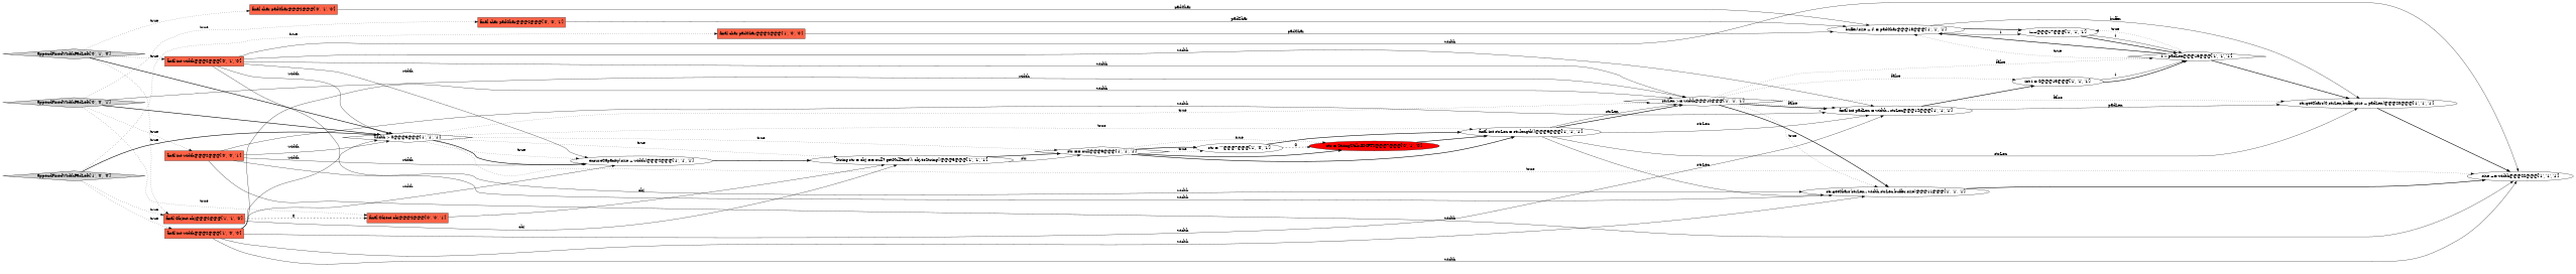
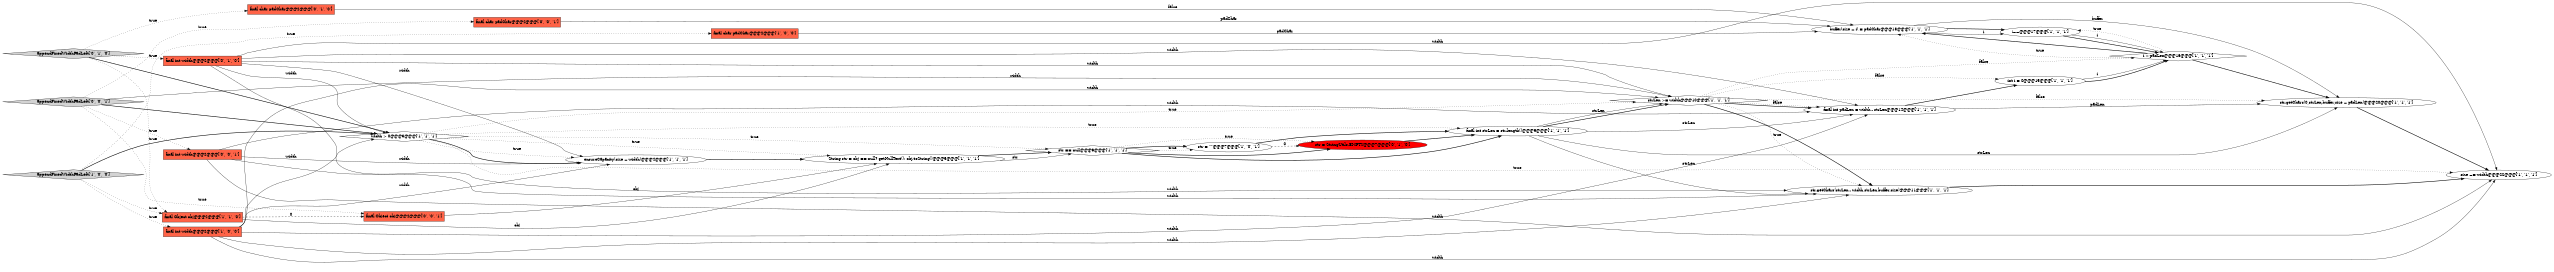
  digraph {
    rankdir=LR
    node [fillcolor=white shape=ellipse style=filled]
    edge [style=solid]
    n1 [fillcolor=tomato label="final char padChar@@@2@@@['0', '1', '0']" shape=box]
    n2 [label="buffer(size + i( = padChar@@@18@@@['1', '1', '1']"]
    n3 [label="str.getChars(0,strLen,buffer,size + padLen)@@@20@@@['1', '1', '1']"]
    n4 [label="i++@@@17@@@['1', '1', '1']"]
    n5 [label="ensureCapacity(size + width)@@@4@@@['1', '1', '1']"]
    n6 [label="String str = obj == null? getNullText(): obj.toString()@@@5@@@['1', '1', '1']"]
    n7 [label="str == null@@@6@@@['1', '1', '1']" shape=diamond]
    n8 [label="str = \"\"@@@7@@@['1', '0', '1']"]
    n9 [label="final int strLen = str.length()@@@9@@@['1', '1', '1']"]
    n10 [fillcolor=red label="str = StringUtils.EMPTY@@@7@@@['0', '1', '0']"]
    n11 [label="strLen >= width@@@10@@@['1', '1', '1']" shape=diamond]
    n12 [label="final int padLen = width - strLen@@@14@@@['1', '1', '1']"]
    n13 [label="str.getChars(strLen - width,strLen,buffer,size)@@@11@@@['1', '1', '1']"]
    n14 [label="int i = 0@@@15@@@['1', '1', '1']"]
    n15 [label="i < padLen@@@16@@@['1', '1', '1']" shape=diamond]
    n16 [label="size += width@@@22@@@['1', '1', '1']"]
    n17 [fillcolor=lightgray label="appendFixedWidthPadLeft['0', '1', '0']" shape=diamond]
    n18 [fillcolor=tomato label="final Object obj@@@2@@@['1', '1', '0']" shape=box]
    n19 [label="width > 0@@@3@@@['1', '1', '1']" shape=diamond]
    n20 [fillcolor=tomato label="final int width@@@2@@@['0', '1', '0']" shape=box]
    n21 [fillcolor=tomato label="final Object obj@@@2@@@['0', '0', '1']" shape=box]
    n22 [fillcolor=lightgray label="appendFixedWidthPadLeft['0', '0', '1']" shape=diamond]
    n23 [fillcolor=tomato label="final char padChar@@@2@@@['0', '0', '1']" shape=box]
    n24 [fillcolor=tomato label="final int width@@@2@@@['0', '0', '1']" shape=box]
    n25 [fillcolor=tomato label="final int width@@@2@@@['1', '0', '0']" shape=box]
    n26 [fillcolor=tomato label="final char padChar@@@2@@@['1', '0', '0']" shape=box]
    n27 [fillcolor=lightgray label="appendFixedWidthPadLeft['1', '0', '0']" shape=diamond]
-   n1 -> n2 [label=padChar]
+   n1 -> n2 [label=false]
    n2 -> n3 [label=buffer]
    n2 -> n4 [style=bold]
    n2 -> n4 [label=i]
    n3 -> n16 [style=bold]
    n4 -> n15 [label=i]
    n4 -> n15 [style=bold]
    n5 -> n6 [style=bold]
    n6 -> n7 [style=bold]
    n6 -> n7 [label=str]
    n7 -> n8 [label=true style=dotted]
    n7 -> n8 [style=bold]
    n7 -> n9 [style=bold]
    n7 -> n10 [label=true style=dotted]
    n7 -> n10 [style=bold]
    n8 -> n9 [style=bold]
    n8 -> n10 [label=0 style=dashed]
    n9 -> n3 [label=strLen]
    n9 -> n11 [style=bold]
    n9 -> n11 [label=strLen]
    n9 -> n12 [label=strLen]
    n9 -> n13 [label=strLen]
    n10 -> n9 [style=bold]
    n11 -> n3 [label=false style=dotted]
    n11 -> n12 [label=false style=dotted]
    n11 -> n12 [style=bold]
    n11 -> n13 [style=bold]
    n11 -> n13 [label=true style=dotted]
    n11 -> n14 [label=false style=dotted]
    n11 -> n15 [label=false style=dotted]
    n12 -> n3 [label=padLen]
    n12 -> n14 [style=bold]
    n13 -> n16 [style=bold]
    n14 -> n15 [label=i]
    n14 -> n15 [style=bold]
    n15 -> n2 [style=bold]
    n15 -> n2 [label=true style=dotted]
    n15 -> n3 [style=bold]
    n15 -> n4 [label=true style=dotted]
    n17 -> n1 [label=true style=dotted]
    n17 -> n18 [label=true style=dotted]
    n17 -> n19 [style=bold]
    n17 -> n20 [label=true style=dotted]
    n18 -> n6 [label=obj]
    n18 -> n21 [label=0 style=dashed]
    n19 -> n5 [style=bold]
    n19 -> n5 [label=true style=dotted]
    n19 -> n6 [label=true style=dotted]
    n19 -> n7 [label=true style=dotted]
    n19 -> n9 [label=true style=dotted]
    n19 -> n11 [label=true style=dotted]
    n19 -> n16 [label=true style=dotted]
    n20 -> n5 [label=width]
    n20 -> n11 [label=width]
    n20 -> n12 [label=width]
    n20 -> n13 [label=width]
    n20 -> n16 [label=width]
    n20 -> n19 [label=width]
    n21 -> n6 [label=obj]
    n22 -> n11 [label=width]
    n22 -> n19 [style=bold]
    n22 -> n21 [label=true style=dotted]
    n22 -> n23 [label=true style=dotted]
    n22 -> n24 [label=true style=dotted]
    n23 -> n2 [label=padChar]
    n24 -> n5 [label=width]
    n24 -> n12 [label=width]
    n24 -> n13 [label=width]
    n24 -> n16 [label=width]
-   n24 -> n19 [label=width]
    n25 -> n5 [label=width]
    n25 -> n11 [label=width]
    n25 -> n12 [label=width]
    n25 -> n13 [label=width]
    n25 -> n16 [label=width]
    n25 -> n19 [label=width]
    n26 -> n2 [label=padChar]
    n27 -> n18 [label=true style=dotted]
    n27 -> n19 [style=bold]
    n27 -> n25 [label=true style=dotted]
    n27 -> n26 [label=true style=dotted]
  }
